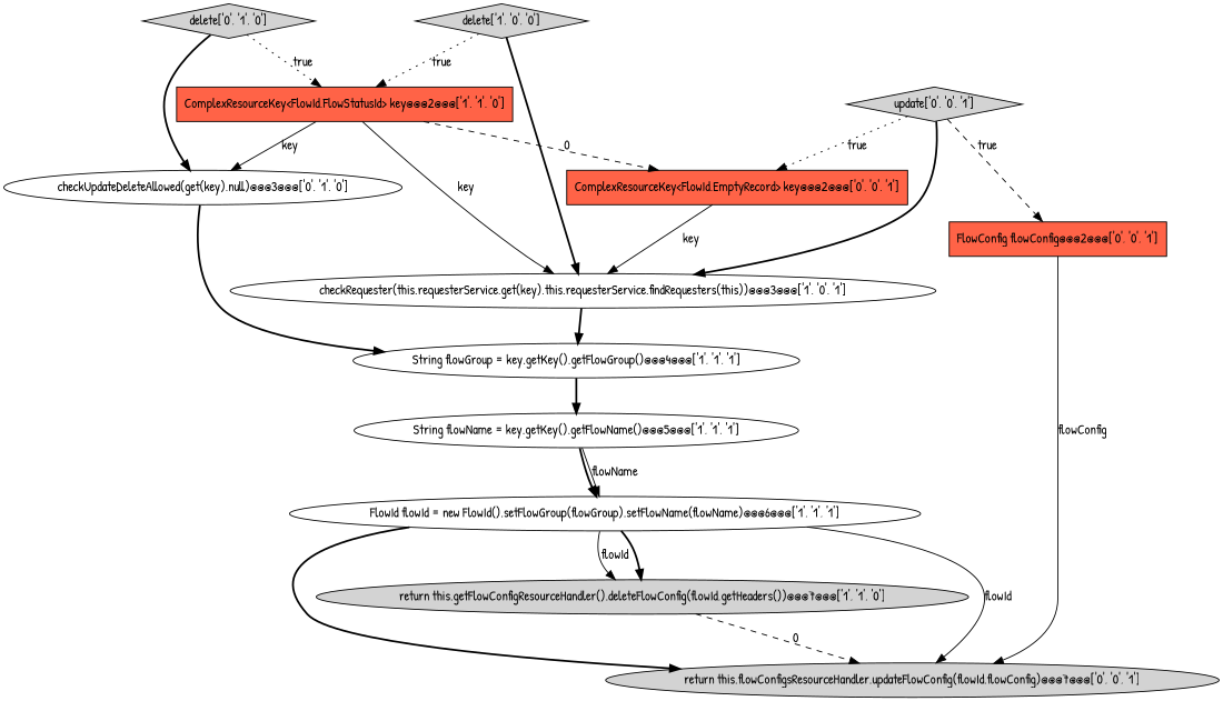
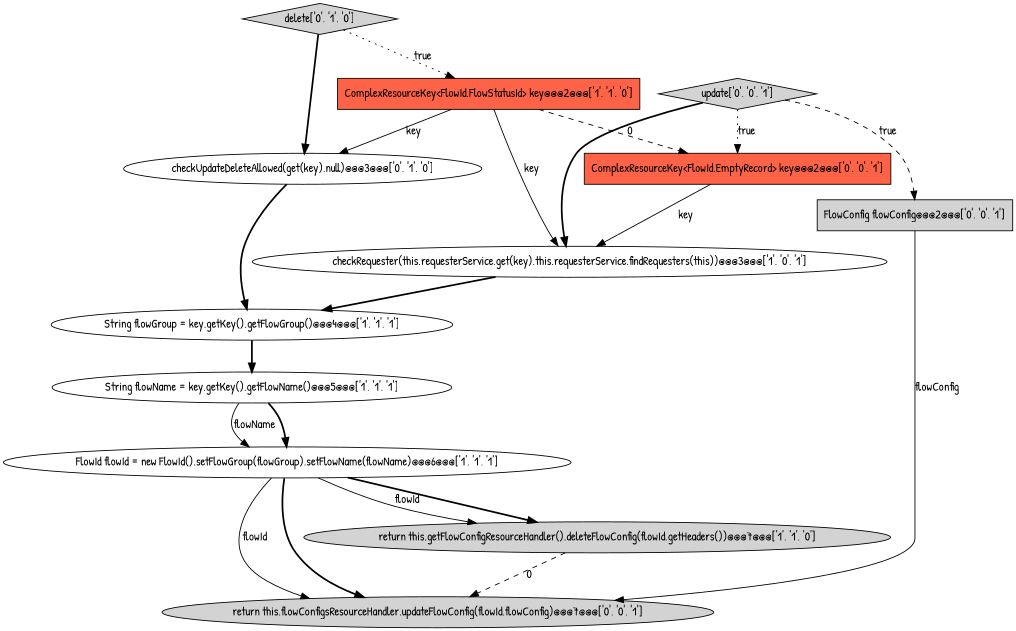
  digraph {
    fontname="Patrick Hand"
    node [fillcolor=lightgray fontname="Patrick Hand" shape=ellipse style=filled]
    edge [fontname="Patrick Hand" style=bold]
-   n1 [fillcolor=tomato label="FlowConfig flowConfig@@@2@@@['0', '0', '1']" shape=box]
+   n1 [label="FlowConfig flowConfig@@@2@@@['0', '0', '1']" shape=box]
    n2 [label="return this.flowConfigsResourceHandler.updateFlowConfig(flowId,flowConfig)@@@7@@@['0', '0', '1']"]
    n3 [fillcolor=white label="FlowId flowId = new FlowId().setFlowGroup(flowGroup).setFlowName(flowName)@@@6@@@['1', '1', '1']"]
    n4 [label="return this.getFlowConfigResourceHandler().deleteFlowConfig(flowId,getHeaders())@@@7@@@['1', '1', '0']"]
    n5 [fillcolor=white label="checkUpdateDeleteAllowed(get(key),null)@@@3@@@['0', '1', '0']"]
    n6 [fillcolor=white label="String flowGroup = key.getKey().getFlowGroup()@@@4@@@['1', '1', '1']"]
    n7 [fillcolor=white label="String flowName = key.getKey().getFlowName()@@@5@@@['1', '1', '1']"]
    n8 [fillcolor=white label="checkRequester(this.requesterService,get(key),this.requesterService.findRequesters(this))@@@3@@@['1', '0', '1']"]
-   n9 [label="delete['1', '0', '0']" shape=diamond]
    n10 [fillcolor=tomato label="ComplexResourceKey<FlowId,FlowStatusId> key@@@2@@@['1', '1', '0']" shape=box]
    n11 [fillcolor=tomato label="ComplexResourceKey<FlowId,EmptyRecord> key@@@2@@@['0', '0', '1']" shape=box]
    n12 [label="delete['0', '1', '0']" shape=diamond]
    n13 [label="update['0', '0', '1']" shape=diamond]
    n1 -> n2 [label=flowConfig style=solid]
    n3 -> n2 [label=flowId style=solid]
    n3 -> n2
    n3 -> n4
    n3 -> n4 [label=flowId style=solid]
    n4 -> n2 [label=0 style=dashed]
    n5 -> n6
    n6 -> n7
    n7 -> n3
    n7 -> n3 [label=flowName style=solid]
    n8 -> n6
-   n9 -> n8
-   n9 -> n10 [label=true style=dotted]
    n10 -> n5 [label=key style=solid]
    n10 -> n8 [label=key style=solid]
    n10 -> n11 [label=0 style=dashed]
    n11 -> n8 [label=key style=solid]
    n12 -> n5
    n12 -> n10 [label=true style=dotted]
    n13 -> n1 [label=true style=dashed]
    n13 -> n8
    n13 -> n11 [label=true style=dotted]
  }
